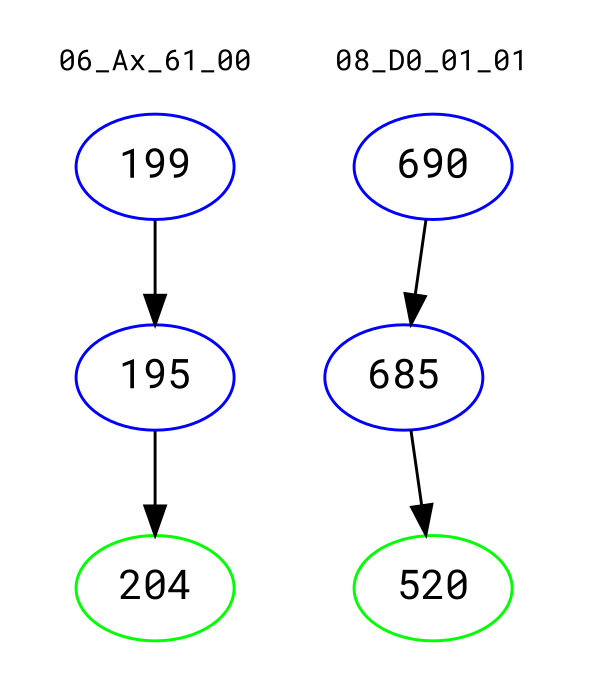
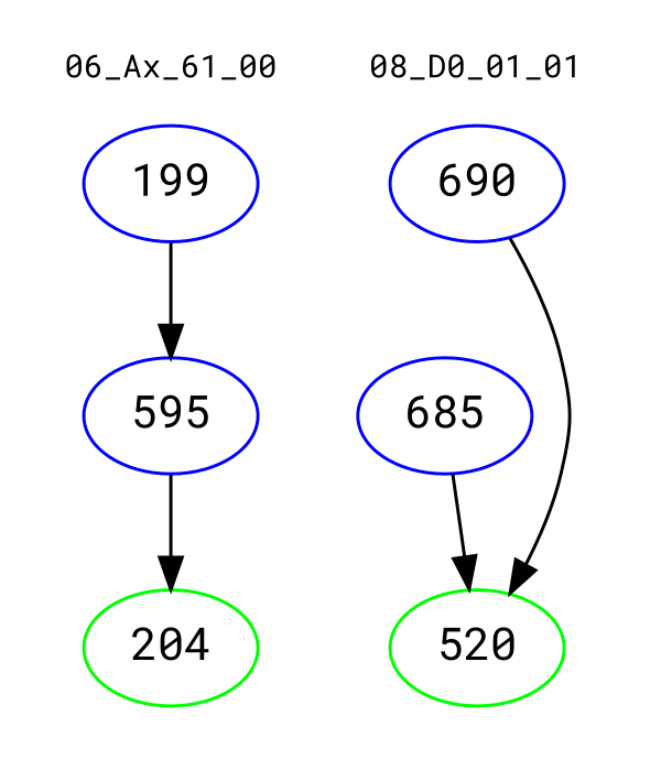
  digraph {
    fontname="Roboto Mono"
    node [color=blue fontname="Roboto Mono"]
    edge [color=black fontname="Roboto Mono"]
    n1 [label=199]
-   n2 [label=195]
+   n2 [label=595]
    n3 [color=green label=204]
    n4 [label=690]
    n5 [label=685]
    n6 [color=green label=520]
    subgraph cluster_1 {
      color=white
      fontsize=10
      label="06_Ax_61_00"
      n1
      n2
      n3
    }
    subgraph cluster_2 {
      color=white
      fontsize=10
      label="08_D0_01_01"
      n4
      n5
      n6
    }
    n1 -> n2
    n2 -> n3
-   n4 -> n5
+   n4 -> n6
    n5 -> n6
  }
